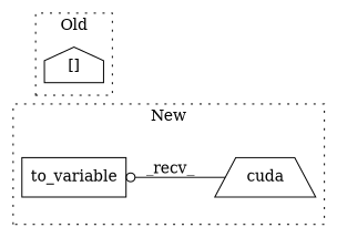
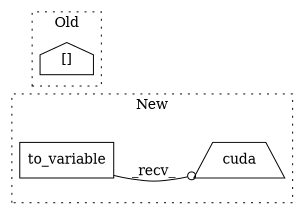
  digraph {
    rankdir=LR
    node [a=32]
    n1 [l=13 label=to_variable s=596 shape=box]
    n2 [l=6 label=cuda s=589 shape=trapezium]
    n3 [a=2 l="5,1" label="[]" s="722,735" shape=house]
    subgraph cluster_1 {
      label=New
      style=dotted
      n1
      n2
    }
    subgraph cluster_2 {
      label=Old
      style=dotted
      n3
    }
-   n2 -> n1 [label=_recv_ arrowhead=odot]
+   n1 -> n2 [label=_recv_ arrowhead=odot]
  }
